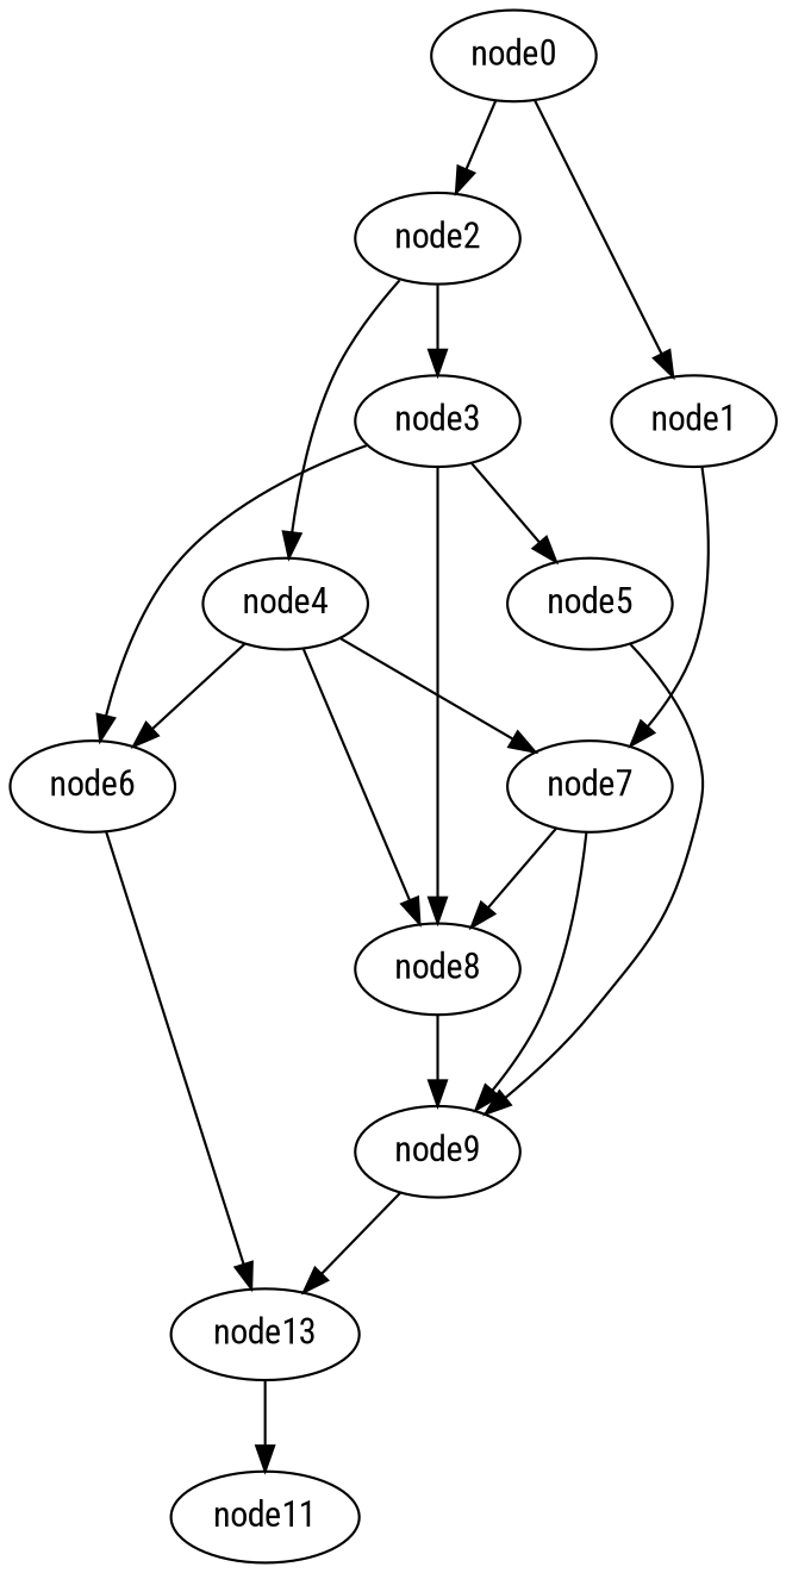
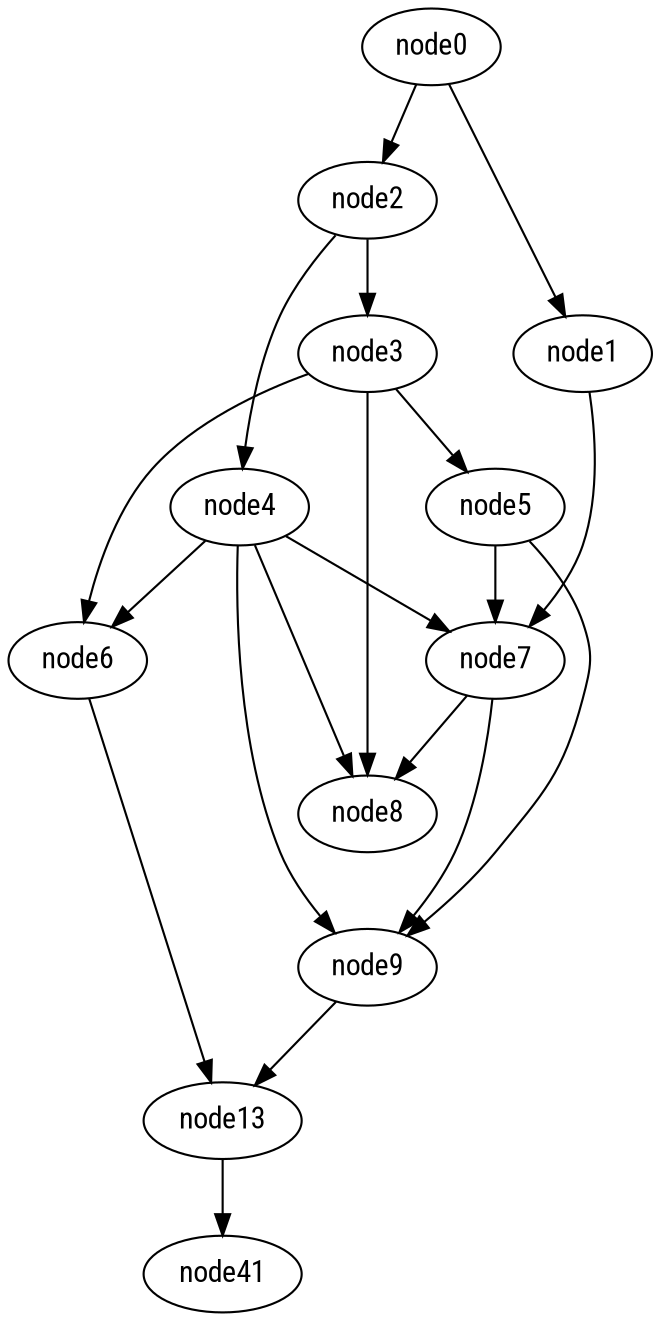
  digraph {
    fontname="Roboto Condensed"
    node [fontname="Roboto Condensed"]
    edge [fontname="Roboto Condensed"]
    n1 [label=node13]
-   node11
+   node11 [label=node41]
    node9
    node8
    node7
    node6
    node5
    node4
    node3
    node2
    node1
    node0
    n1 -> node11
    node9 -> n1
-   node8 -> node9
+   node4 -> node9
    node7 -> node9
    node7 -> node8
    node6 -> n1
    node5 -> node9
+   node5 -> node7
    node4 -> node8
    node4 -> node7
    node4 -> node6
    node3 -> node8
    node3 -> node6
    node3 -> node5
    node2 -> node4
    node2 -> node3
    node1 -> node7
    node0 -> node2
    node0 -> node1
  }
